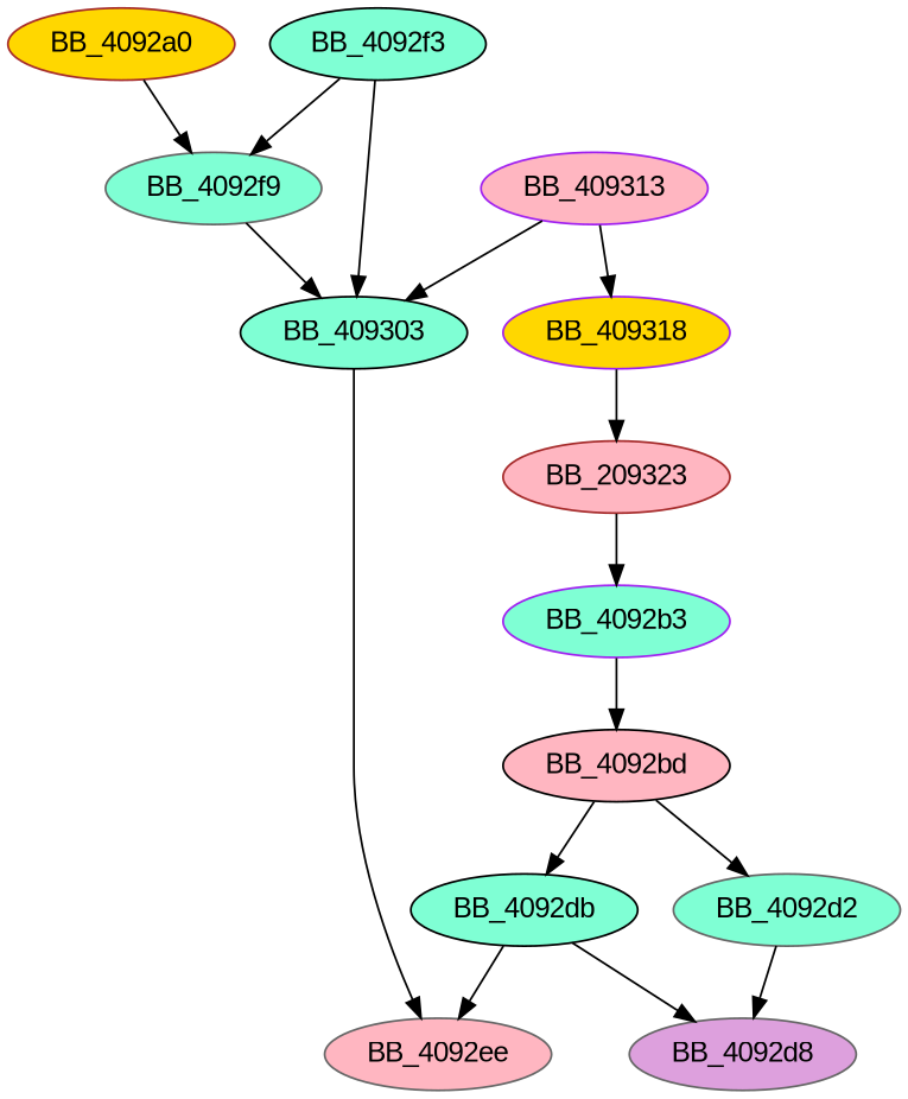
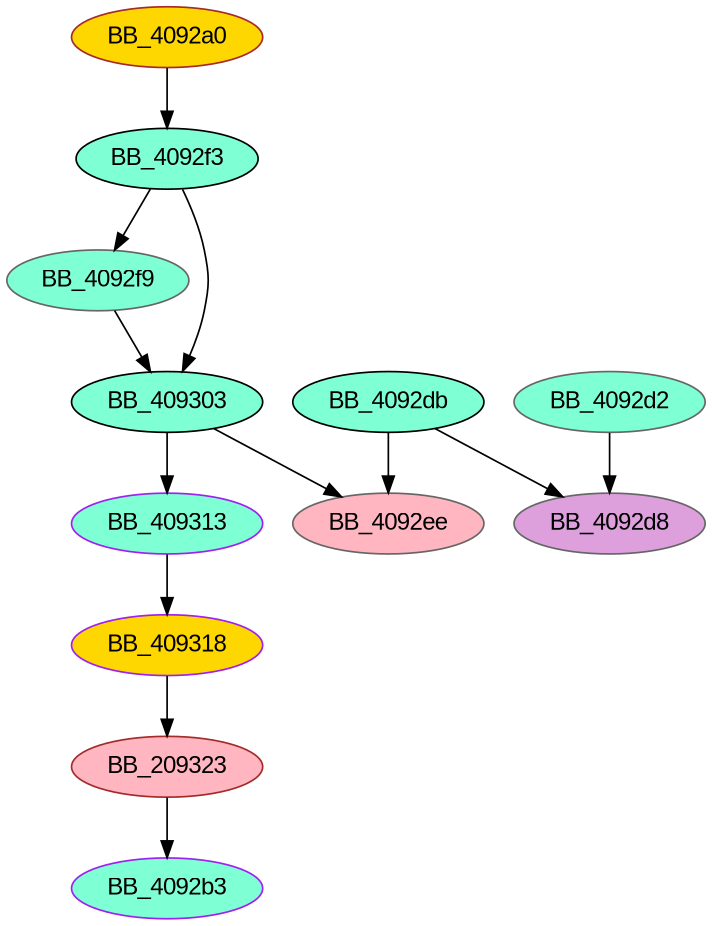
  digraph {
    fontname="Liberation Sans"
    node [color=black fillcolor=aquamarine fontname="Liberation Sans" style=filled]
    edge [fontname="Liberation Sans"]
    BB_4092a0 [color=brown fillcolor=gold]
    BB_4092f3
    BB_4092f9 [color=gray40]
    BB_409303
    BB_4092ee [color=gray40 fillcolor=lightpink]
-   BB_409313 [color=purple fillcolor=lightpink]
+   BB_409313 [color=purple]
    BB_4092b3 [color=purple]
-   BB_4092bd [fillcolor=lightpink]
    BB_4092d2 [color=gray40]
    BB_4092db
    BB_4092d8 [color=gray40 fillcolor=plum]
    BB_409318 [color=purple fillcolor=gold]
    n13 [color=brown fillcolor=lightpink label=BB_209323]
-   BB_4092a0 -> BB_4092f9
+   BB_4092a0 -> BB_4092f3
    BB_4092f3 -> BB_4092f9
    BB_4092f3 -> BB_409303
    BB_4092f9 -> BB_409303
    BB_409303 -> BB_4092ee
-   BB_409313 -> BB_409303
+   BB_409303 -> BB_409313
    BB_409313 -> BB_409318
-   BB_4092b3 -> BB_4092bd
-   BB_4092bd -> BB_4092d2
-   BB_4092bd -> BB_4092db
    BB_4092d2 -> BB_4092d8
    BB_4092db -> BB_4092ee
    BB_4092db -> BB_4092d8
    BB_409318 -> n13
    n13 -> BB_4092b3
  }
